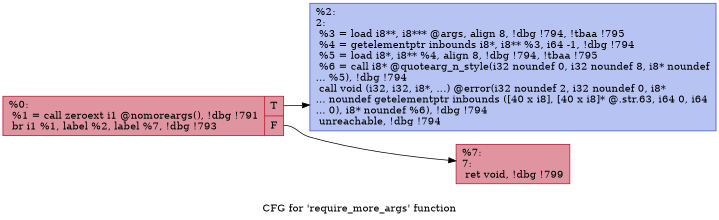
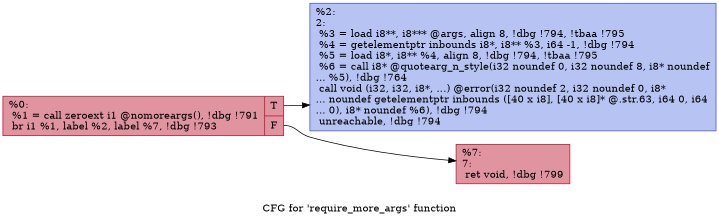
  digraph {
    label="CFG for 'require_more_args' function"
    rankdir=LR
    node [color="#b70d28ff" fillcolor="#b70d2870" shape=record style=filled]
    n1 [label="{%0:\l  %1 = call zeroext i1 @nomoreargs(), !dbg !791\l  br i1 %1, label %2, label %7, !dbg !793\l|{<s0>T|<s1>F}}"]
-   n2 [color="#3d50c3ff" fillcolor="#5977e370" label="{%2:\l2:                                                \l  %3 = load i8**, i8*** @args, align 8, !dbg !794, !tbaa !795\l  %4 = getelementptr inbounds i8*, i8** %3, i64 -1, !dbg !794\l  %5 = load i8*, i8** %4, align 8, !dbg !794, !tbaa !795\l  %6 = call i8* @quotearg_n_style(i32 noundef 0, i32 noundef 8, i8* noundef\l... %5), !dbg !794\l  call void (i32, i32, i8*, ...) @error(i32 noundef 2, i32 noundef 0, i8*\l... noundef getelementptr inbounds ([40 x i8], [40 x i8]* @.str.63, i64 0, i64\l... 0), i8* noundef %6), !dbg !794\l  unreachable, !dbg !794\l}"]
+   n2 [color="#3d50c3ff" fillcolor="#5977e370" label="{%2:\l2:                                                \l  %3 = load i8**, i8*** @args, align 8, !dbg !794, !tbaa !795\l  %4 = getelementptr inbounds i8*, i8** %3, i64 -1, !dbg !794\l  %5 = load i8*, i8** %4, align 8, !dbg !794, !tbaa !795\l  %6 = call i8* @quotearg_n_style(i32 noundef 0, i32 noundef 8, i8* noundef\l... %5), !dbg !764\l  call void (i32, i32, i8*, ...) @error(i32 noundef 2, i32 noundef 0, i8*\l... noundef getelementptr inbounds ([40 x i8], [40 x i8]* @.str.63, i64 0, i64\l... 0), i8* noundef %6), !dbg !794\l  unreachable, !dbg !794\l}"]
    n3 [label="{%7:\l7:                                                \l  ret void, !dbg !799\l}"]
    n1 -> n2 [tailport=s0]
    n1 -> n3 [tailport=s1]
  }
